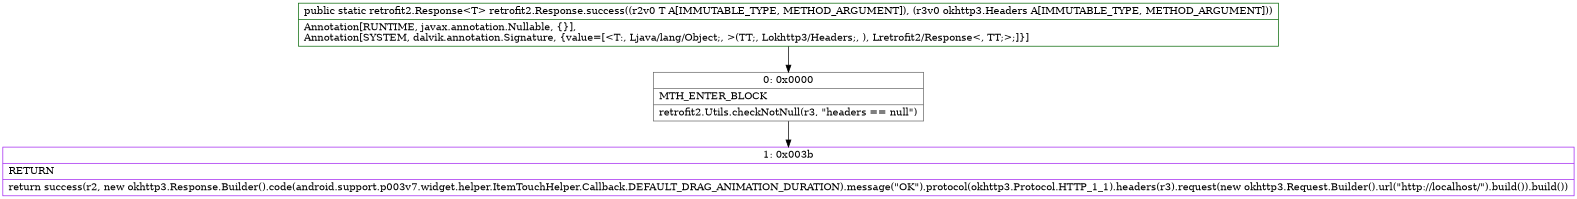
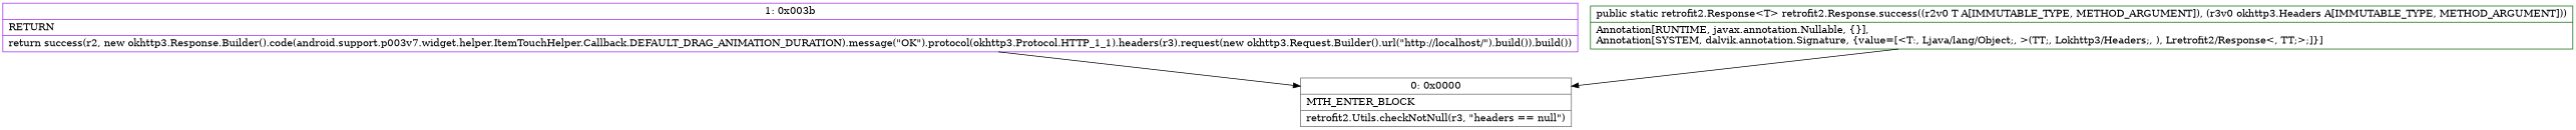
  digraph {
    node [shape=record]
    n1 [label="{0\:\ 0x0000|MTH_ENTER_BLOCK\l|retrofit2.Utils.checkNotNull(r3, \"headers == null\")\l}" color=gray40]
    n2 [label="{1\:\ 0x003b|RETURN\l|return success(r2, new okhttp3.Response.Builder().code(android.support.p003v7.widget.helper.ItemTouchHelper.Callback.DEFAULT_DRAG_ANIMATION_DURATION).message(\"OK\").protocol(okhttp3.Protocol.HTTP_1_1).headers(r3).request(new okhttp3.Request.Builder().url(\"http:\/\/localhost\/\").build()).build())\l}" color=purple]
    n3 [label="{public static retrofit2.Response\<T\> retrofit2.Response.success((r2v0 T A[IMMUTABLE_TYPE, METHOD_ARGUMENT]), (r3v0 okhttp3.Headers A[IMMUTABLE_TYPE, METHOD_ARGUMENT]))  | Annotation[RUNTIME, javax.annotation.Nullable, \{\}], \lAnnotation[SYSTEM, dalvik.annotation.Signature, \{value=[\<T:, Ljava\/lang\/Object;, \>(TT;, Lokhttp3\/Headers;, ), Lretrofit2\/Response\<, TT;\>;]\}]\l}" color=darkgreen]
-   n1 -> n2
+   n2 -> n1
    n3 -> n1
  }
